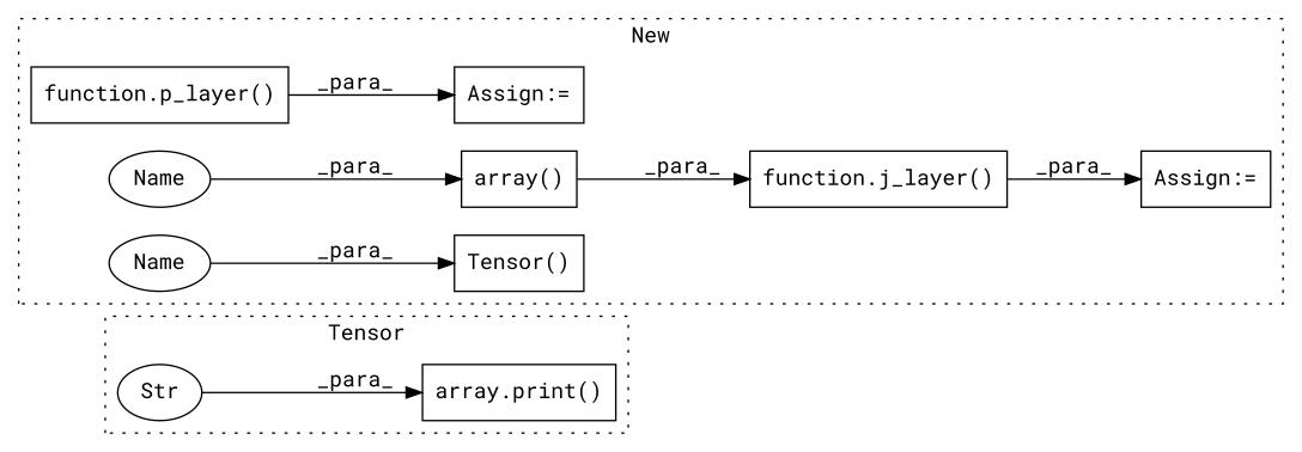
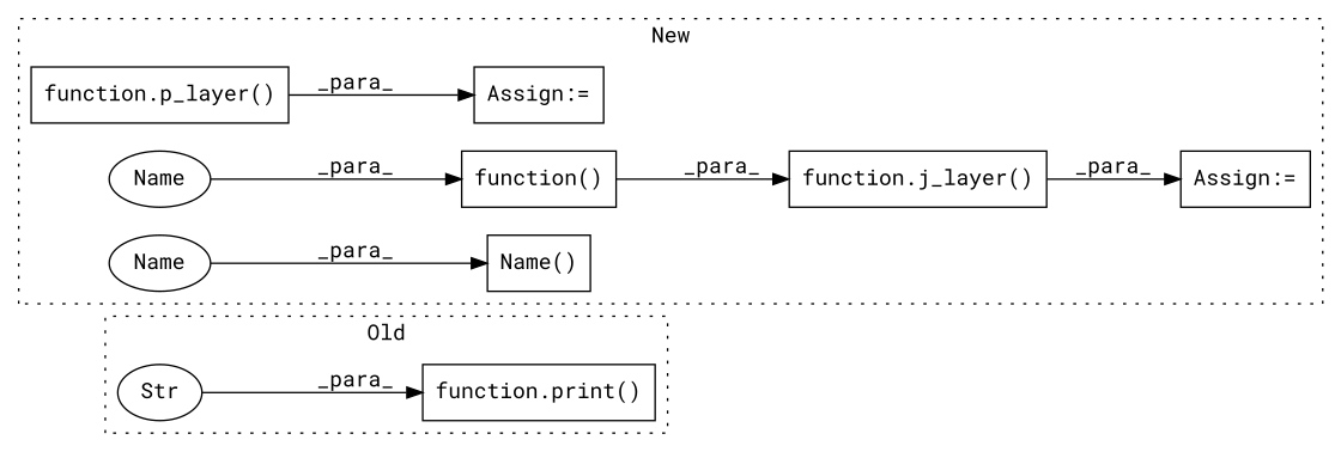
  digraph {
    fontname="Roboto Mono"
    rankdir=LR
    node [a=75 fontname="Roboto Mono" l=3 shape=box]
    edge [fontname="Roboto Mono"]
-   n1 [l="6,1" label="array.print()" s="740,781"]
+   n1 [l="6,1" label="function.print()" s="740,781"]
    n2 [a=66 l=35 label=Str s=746 shape=ellipse]
-   n3 [l="13,1" label="Tensor()" s="701,717"]
+   n3 [l="13,1" label="Name()" s="701,717"]
    n4 [a=68 label="Assign:=" s=777]
    n5 [l="8,1" label="function.p_layer()" s="780,799"]
-   n6 [l="9,1" label="array()" s="669,681"]
+   n6 [l="9,1" label="function()" s="669,681"]
    n7 [a=68 label="Assign:=" s=736]
    n8 [l="8,1" label="function.j_layer()" s="739,757"]
    n9 [a=87 label=Name s=678 shape=ellipse]
    n10 [a=87 label=Name s=714 shape=ellipse]
    subgraph cluster_1 {
-     label=Tensor
+     label=Old
      style=dotted
      n1
      n2
    }
    subgraph cluster_2 {
      label=New
      style=dotted
      n3
      n4
      n5
      n6
      n7
      n8
      n9
      n10
    }
    n2 -> n1 [label=_para_]
    n5 -> n4 [label=_para_]
    n6 -> n8 [label=_para_]
    n8 -> n7 [label=_para_]
    n9 -> n6 [label=_para_]
    n10 -> n3 [label=_para_]
  }
